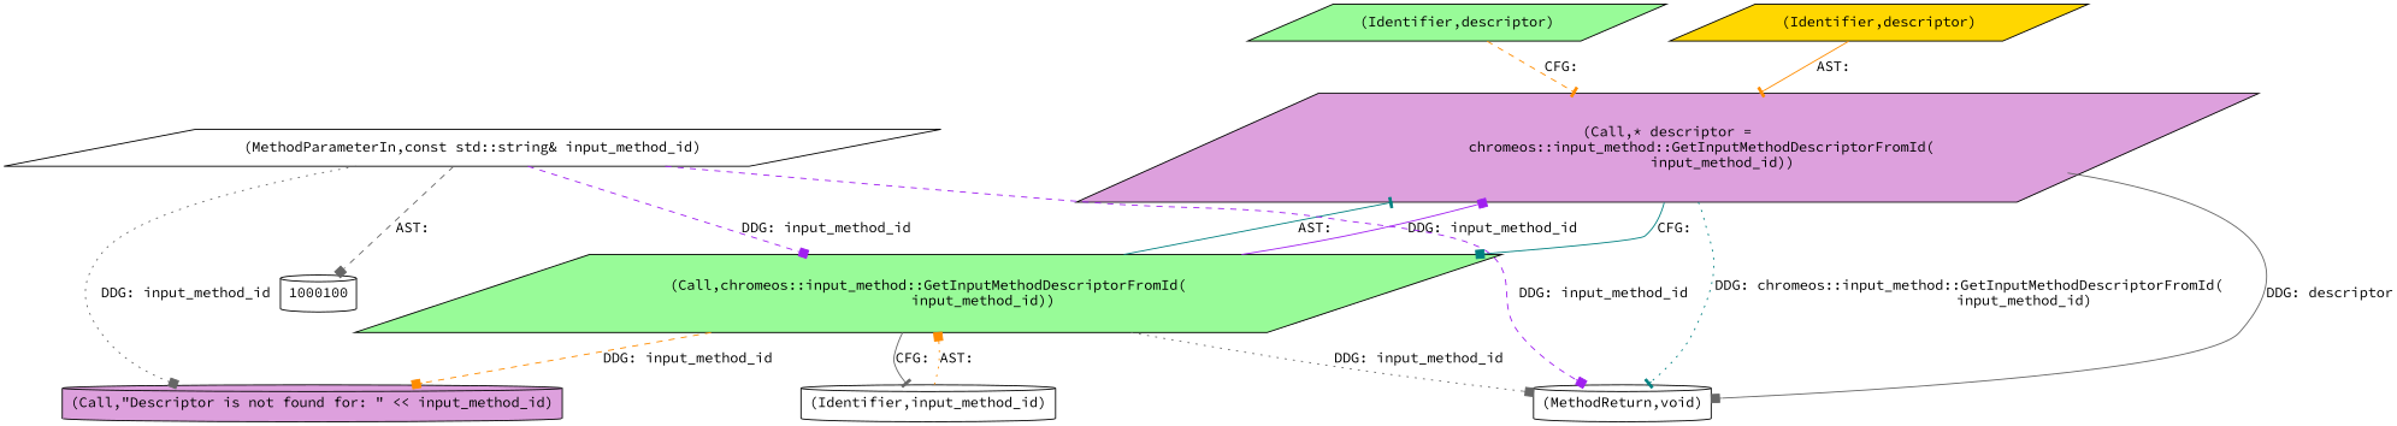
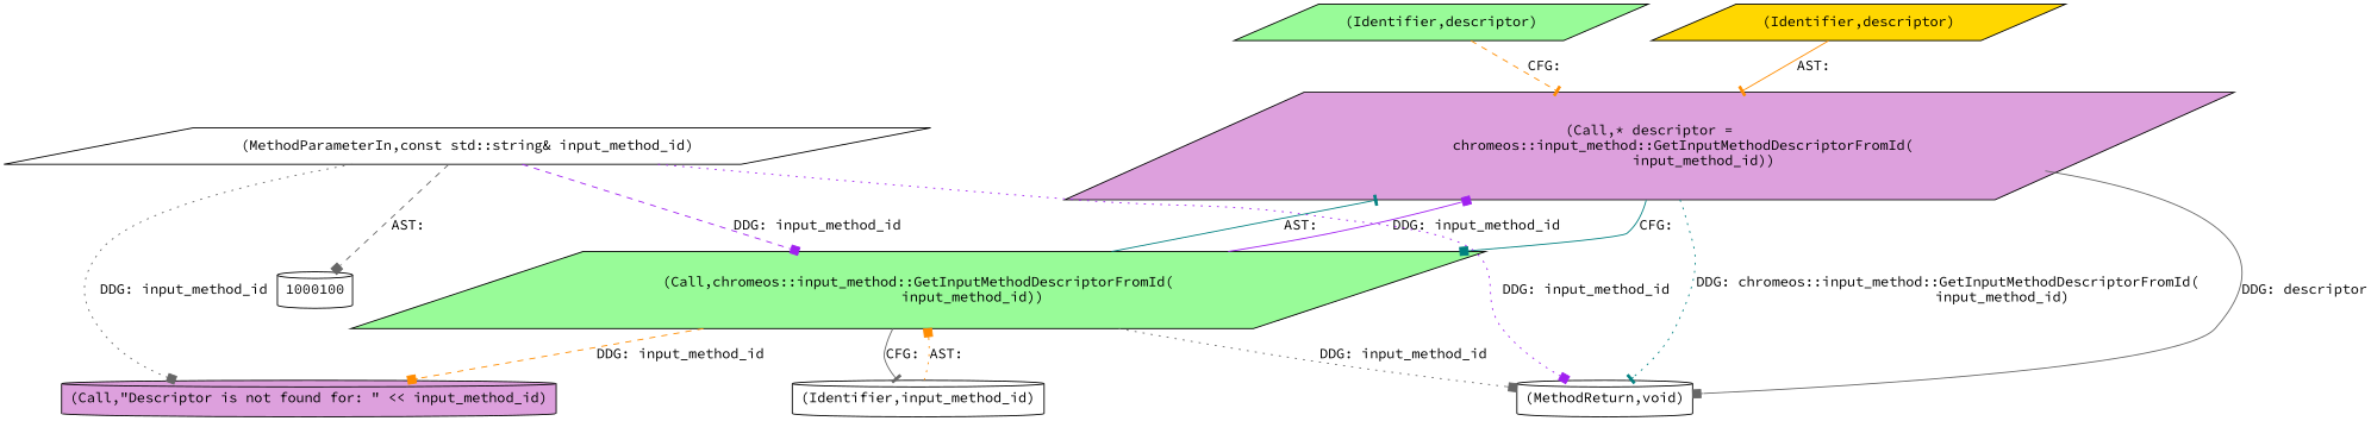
  digraph {
    fontname="Source Code Pro"
    node [fillcolor=white fontname="Source Code Pro" shape=parallelogram style=filled]
    edge [arrowhead=box color=gray40 fontname="Source Code Pro" style=solid]
    n1 [fillcolor=plum label="(Call,* descriptor =\n        chromeos::input_method::GetInputMethodDescriptorFromId(\n             input_method_id))"]
    n2 [fillcolor=palegreen label="(Call,chromeos::input_method::GetInputMethodDescriptorFromId(\n             input_method_id))"]
    n3 [label="(MethodReturn,void)" shape=cylinder]
    n4 [label="(Identifier,input_method_id)" shape=cylinder]
    n5 [fillcolor=plum label="(Call,\"Descriptor is not found for: \" << input_method_id)" shape=cylinder]
    n6 [label="(MethodParameterIn,const std::string& input_method_id)"]
    1000100 [shape=cylinder]
    n8 [fillcolor=palegreen label="(Identifier,descriptor)"]
    n9 [fillcolor=gold label="(Identifier,descriptor)"]
    n1 -> n2 [color=teal label="CFG: "]
    n1 -> n3 [label="DDG: descriptor"]
    n1 -> n3 [arrowhead=tee color=teal label="DDG: chromeos::input_method::GetInputMethodDescriptorFromId(\n             input_method_id)" style=dotted]
    n2 -> n1 [arrowhead=tee color=teal label="AST: "]
    n2 -> n1 [color=purple label="DDG: input_method_id"]
    n2 -> n3 [label="DDG: input_method_id" style=dotted]
    n2 -> n4 [arrowhead=tee label="CFG: "]
    n2 -> n5 [color=darkorange label="DDG: input_method_id" style=dashed]
    n4 -> n2 [color=darkorange label="AST: " style=dotted]
    n6 -> n2 [color=purple label="DDG: input_method_id" style=dashed]
-   n6 -> n3 [color=purple label="DDG: input_method_id" style=dashed]
+   n6 -> n3 [color=purple label="DDG: input_method_id" style=dotted]
    n6 -> n5 [label="DDG: input_method_id" style=dotted]
    n6 -> 1000100 [label="AST: " style=dashed]
    n8 -> n1 [arrowhead=tee color=darkorange label="CFG: " style=dashed]
    n9 -> n1 [arrowhead=tee color=darkorange label="AST: "]
  }
